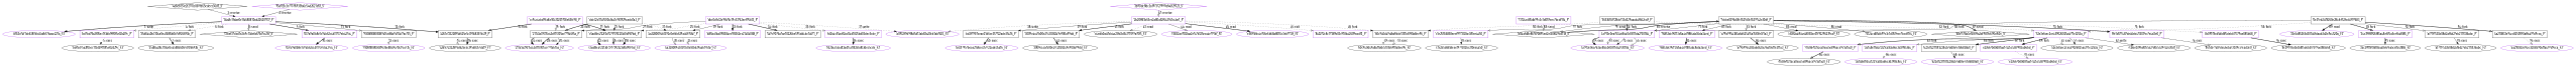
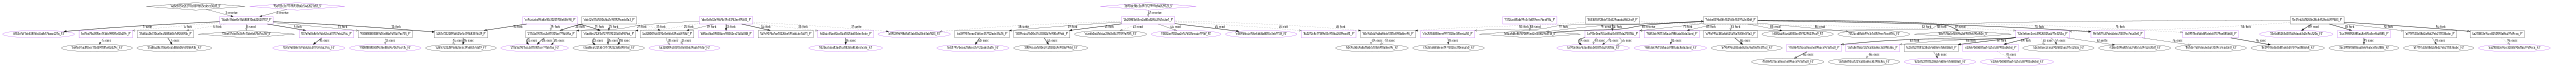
  digraph {
    engine=neato
    fixedsize=false
    fontname="Fira Sans"
    fontsize=10
    nodesep=0.3
    rankdir=TB
    ranksep=0
    splines=true
    node [color=black fontname="Fira Sans" node_type=Process shape=box]
    edge [arrowhead=onormal fontname="Fira Sans" style=bold]
    "'d553e74f1dc6387db45afb57baac221a_F3'" [color=purple node_type=file shape=ellipse]
    "'04a8c1fdae0e1f4680810ab226207517_P'" [color=purple]
    "'bd7bd75a3f05ec1f3db9ff0f5e02d29c_P'" [color=purple]
    "'35d8440b3104e0e45885b0b7d926693b_P'"
    "'72bef37cbd1e2b9c13defa675d7c4167_S'" [node_type=Socket shape=diamond]
    "'037a9a0b8e1c94b62c4b11737eb427c4_P'" [color=purple]
    "'9308f80805089416e88a94704f7ac735_P'"
    "'4261c72322895d625e5c39568357d419_P'"
    "'bd7bd75a3f05ec1f3db9ff0f5e02d29c_F3'" [node_type=File shape=ellipse]
    "'35d8440b3104e0e45885b0b7d926693b_F3'" [node_type=File shape=ellipse]
    "'037a9a0b8e1c94b62c4b11737eb427c4_F3'" [color=purple node_type=File shape=ellipse]
    "'9308f80805089416e88a94704f7ac735_F3'" [color=purple node_type=File shape=ellipse]
    "'4261c72322895d625e5c39568357d419_F1'" [node_type=File shape=ellipse]
    "'93a925c3e7717f6935fa6c54d2621d5f_S'" [color=purple node_type=Socket shape=diamond]
    "'4a6e8151e2f2770c069fb55edeec36d5_S'" [node_type=Socket shape=diamond]
    "'cc94c4cbd96d6e10410231708e65fc98_P'" [color=purple]
    "'c5ad8e4722f3d727f7392323d0d987bd_P'"
    "'21141a39315c43df15101ac777f46f5a_P'"
-   "'c5ad8e4722f3d727f7392323d0d987bd_F3'" [color=purple node_type=File shape=ellipse]
+   "'c5ad8e4722f3d727f7392323d0d987bd_F3'" [node_type=File shape=ellipse]
    "'21141a39315c43df15101ac777f46f5a_F3'" [color=purple node_type=File shape=ellipse]
    "'ddc32d11476004fb41c981929aedd1a3_P'"
    "'4a3280094b1392c0efdb639a46f76f47_P'"
    "'4a3280094b1392c0efdb639a46f76f47_F3'" [color=purple node_type=File shape=ellipse]
    "'dbc0dfc32e9fb76c19c53762eef95b13_P'" [color=purple]
    "'b85ba1ba098384ec7f8362ec21404088_P'" [color=purple]
    "'549c9076a7ae10226be595dd4bc14671_P'"
    "'fd2b4c55adf2ad14d1825bd03dec5cde_P'" [color=purple]
    "'a0932f9d9f8d5d13ab83a20cb1ab7823_F3'" [color=purple node_type=file shape=ellipse]
    "'fd2b4c55adf2ad14d1825bd03dec5cde_F3'" [color=purple node_type=File shape=ellipse]
    "'2b20ff61b65ec2a80a52f643941c4be1_P'" [color=purple]
    "'bd3f7957beae21d6ce357722ade35416_P'"
    "'3009e4c47b00e27c2038249e900a99dd_P'"
    "'c4edb0a47bb4a23fd3d54171599a70f5_F3'" [node_type=file shape=ellipse]
    "'f3832ac7002aa2e747b125eca4e791b7_F3'" [color=purple node_type=file shape=ellipse]
    "'e5695fdc4c766e6b68a8055c3eb7713f_F3'" [color=purple node_type=file shape=ellipse]
    "'840272c8c17189b03c918b42609ead51_P'" [color=purple]
    "'60c940d49a8affddc5151b69f0a8ee96_P'"
    "'bd3f7957beae21d6ce357722ade35416_F3'" [color=purple node_type=File shape=ellipse]
    "'3009e4c47b00e27c2038249e900a99dd_F3'" [node_type=File shape=ellipse]
    "'60c940d49a8affddc5151b69f0a8ee96_F3'" [node_type=File shape=ellipse]
    "'3b90dcffdc3af973727999af46f29123_S'" [color=purple node_type=Socket shape=diamond]
    "'5653655f728dc733d329aaab4f662ca9_P'"
    "'52e3efaec2ce459026025a4f71e3253a_P'" [color=purple]
    "'4c913e0ea7634e8b40c0811da2730184_P'" [color=purple]
    "'52e3efaec2ce459026025a4f71e3253a_F3'" [node_type=File shape=ellipse]
    "'7cbbe0396d0fc5527d0c5539742e30df_F3'" [node_type=file shape=ellipse]
    "'70c8670314ca0eac5e8964ce9c1af540_P'" [color=purple]
    "'3a148effd4c1221c483a66c3d3985364_P'" [color=purple]
    "'622d122f10f32284b7dd8e7efd6838a0_P'"
    "'e236670d0d81aa17425c5387903ab6bd_P'" [color=purple]
    "'4c913e0ea7634e8b40c0811da2730184_F3'" [color=purple node_type=File shape=ellipse]
    "'70c8670314ca0eac5e8964ce9c1af540_F3'" [node_type=File shape=ellipse]
-   "'3a148effd4c1221c483a66c3d3985364_F3'" [color=purple node_type=File shape=ellipse]
+   "'3a148effd4c1221c483a66c3d3985364_F3'" [node_type=File shape=ellipse]
    "'622d122f10f32284b7dd8e7efd6838a0_F3'" [color=purple node_type=File shape=ellipse]
    "'e236670d0d81aa17425c5387903ab6bd_F3'" [color=purple node_type=File shape=ellipse]
    "'0e37eb2478260e284fcf52fcd4997683_P'"
    "'33c6d85265d30146fdaab3d2e7b4520a_F3'" [color=purple node_type=file shape=ellipse]
    "'34c39ff8926f85a48e676a5cefb4f885_P'" [color=purple]
    "'af71f7533b08d2af6d27eb2115136abc_P'"
    "'4a210833e94cc8250590affa497d9cca_P'"
    "'34c39ff8926f85a48e676a5cefb4f885_F3'" [node_type=File shape=ellipse]
    "'af71f7533b08d2af6d27eb2115136abc_F3'" [node_type=File shape=ellipse]
    "'4a210833e94cc8250590affa497d9cca_F3'" [color=purple node_type=File shape=ellipse]
    "'7cbbe0396d0fc5527d0c5539742e30df_P'"
    "'ffe1d577487de46eb473039cc7e4d3e0_P'" [color=purple]
    "'8c09178cd5db8f5debb17379ae085b68_P'" [color=purple]
    "'c1e25556858eeef977302bc3f0ee4450_P'" [color=purple]
    "'b84afd8e867870895ed2e300029b5118_S'" [node_type=Socket shape=diamond]
    "'76853dc96113d5a4d7f8f4da36da34ed_P'" [color=purple]
    "'a79b9954383a6d625476a1561fe3f1a3_P'"
    "'c83f2a4f64e48053be31f92296239ca9_F3'" [node_type=file shape=ellipse]
    "'73124cd85db99c3c1d059eec7bcdf1f4_F3'" [node_type=file shape=ellipse]
    "'68c7578a3e5069fa2df981fc690cf60c_S'" [node_type=Socket shape=diamond]
    "'ffe1d577487de46eb473039cc7e4d3e0_F2'" [node_type=File shape=ellipse]
    "'8c09178cd5db8f5debb17379ae085b68_F3'" [node_type=File shape=ellipse]
    "'c1e25556858eeef977302bc3f0ee4450_F3'" [node_type=File shape=ellipse]
    "'76853dc96113d5a4d7f8f4da36da34ed_F3'" [color=purple node_type=File shape=ellipse]
    "'a79b9954383a6d625476a1561fe3f1a3_F3'" [node_type=File shape=ellipse]
    "'73124cd85db99c3c1d059eec7bcdf1f4_P'" [color=purple]
    "'04a8c1fdae0e1f4680810ab226207517_P'" -> "'d553e74f1dc6387db45afb57baac221a_F3'" [arrowhead=normal label="1: write"]
    "'04a8c1fdae0e1f4680810ab226207517_P'" -> "'bd7bd75a3f05ec1f3db9ff0f5e02d29c_P'" [label="4: fork" style=dotted]
    "'04a8c1fdae0e1f4680810ab226207517_P'" -> "'35d8440b3104e0e45885b0b7d926693b_P'" [label="6: fork" style=dotted]
    "'04a8c1fdae0e1f4680810ab226207517_P'" -> "'72bef37cbd1e2b9c13defa675d7c4167_S'" [label="8: send" style=solid]
    "'04a8c1fdae0e1f4680810ab226207517_P'" -> "'037a9a0b8e1c94b62c4b11737eb427c4_P'" [label="9: fork"]
    "'04a8c1fdae0e1f4680810ab226207517_P'" -> "'9308f80805089416e88a94704f7ac735_P'" [label="11: fork" style=solid]
    "'04a8c1fdae0e1f4680810ab226207517_P'" -> "'4261c72322895d625e5c39568357d419_P'" [arrowhead=normal label="13: fork"]
    "'bd7bd75a3f05ec1f3db9ff0f5e02d29c_P'" -> "'bd7bd75a3f05ec1f3db9ff0f5e02d29c_F3'" [arrowhead=normal label="5: exec" style=dotted]
    "'35d8440b3104e0e45885b0b7d926693b_P'" -> "'35d8440b3104e0e45885b0b7d926693b_F3'" [arrowhead=normal label="7: exec"]
    "'037a9a0b8e1c94b62c4b11737eb427c4_P'" -> "'037a9a0b8e1c94b62c4b11737eb427c4_F3'" [arrowhead=normal label="10: exec"]
    "'9308f80805089416e88a94704f7ac735_P'" -> "'9308f80805089416e88a94704f7ac735_F3'" [label="12: exec" style=dotted]
    "'4261c72322895d625e5c39568357d419_P'" -> "'4261c72322895d625e5c39568357d419_F1'" [label="14: exec" style=dotted]
    "'4261c72322895d625e5c39568357d419_P'" -> "'4261c72322895d625e5c39568357d419_F1'" [arrowhead=normal label="16: exec"]
    "'93a925c3e7717f6935fa6c54d2621d5f_S'" -> "'04a8c1fdae0e1f4680810ab226207517_P'" [arrowhead=normal label="2: receive" style=solid]
    "'4a6e8151e2f2770c069fb55edeec36d5_S'" -> "'04a8c1fdae0e1f4680810ab226207517_P'" [arrowhead=normal label="3: receive" style=solid]
    "'cc94c4cbd96d6e10410231708e65fc98_P'" -> "'4261c72322895d625e5c39568357d419_P'" [label="15: fork"]
    "'cc94c4cbd96d6e10410231708e65fc98_P'" -> "'c5ad8e4722f3d727f7392323d0d987bd_P'" [arrowhead=normal label="17: fork"]
    "'cc94c4cbd96d6e10410231708e65fc98_P'" -> "'21141a39315c43df15101ac777f46f5a_P'" [label="19: fork" style=dotted]
    "'c5ad8e4722f3d727f7392323d0d987bd_P'" -> "'c5ad8e4722f3d727f7392323d0d987bd_F3'" [arrowhead=normal label="18: exec"]
    "'c5ad8e4722f3d727f7392323d0d987bd_P'" -> "'c5ad8e4722f3d727f7392323d0d987bd_F3'" [arrowhead=normal label="22: exec"]
    "'c5ad8e4722f3d727f7392323d0d987bd_P'" -> "'c5ad8e4722f3d727f7392323d0d987bd_F3'" [label="26: exec"]
    "'21141a39315c43df15101ac777f46f5a_P'" -> "'21141a39315c43df15101ac777f46f5a_F3'" [arrowhead=normal label="20: exec" style=solid]
    "'21141a39315c43df15101ac777f46f5a_P'" -> "'21141a39315c43df15101ac777f46f5a_F3'" [arrowhead=normal label="24: exec"]
    "'21141a39315c43df15101ac777f46f5a_P'" -> "'21141a39315c43df15101ac777f46f5a_F3'" [arrowhead=normal label="28: exec"]
    "'ddc32d11476004fb41c981929aedd1a3_P'" -> "'c5ad8e4722f3d727f7392323d0d987bd_P'" [arrowhead=normal label="21: fork" style=dotted]
    "'ddc32d11476004fb41c981929aedd1a3_P'" -> "'21141a39315c43df15101ac777f46f5a_P'" [label="23: fork"]
    "'ddc32d11476004fb41c981929aedd1a3_P'" -> "'4a3280094b1392c0efdb639a46f76f47_P'" [arrowhead=normal label="31: fork" style=dotted]
    "'4a3280094b1392c0efdb639a46f76f47_P'" -> "'4a3280094b1392c0efdb639a46f76f47_F3'" [label="30: exec" style=solid]
    "'4a3280094b1392c0efdb639a46f76f47_P'" -> "'4a3280094b1392c0efdb639a46f76f47_F3'" [label="32: exec" style=dotted]
    "'dbc0dfc32e9fb76c19c53762eef95b13_P'" -> "'c5ad8e4722f3d727f7392323d0d987bd_P'" [arrowhead=normal label="25: fork" style=dotted]
    "'dbc0dfc32e9fb76c19c53762eef95b13_P'" -> "'21141a39315c43df15101ac777f46f5a_P'" [arrowhead=normal label="27: fork" style=solid]
    "'dbc0dfc32e9fb76c19c53762eef95b13_P'" -> "'4a3280094b1392c0efdb639a46f76f47_P'" [arrowhead=normal label="29: fork" style=solid]
    "'dbc0dfc32e9fb76c19c53762eef95b13_P'" -> "'b85ba1ba098384ec7f8362ec21404088_P'" [arrowhead=normal label="33: fork"]
    "'dbc0dfc32e9fb76c19c53762eef95b13_P'" -> "'549c9076a7ae10226be595dd4bc14671_P'" [label="34: fork"]
    "'dbc0dfc32e9fb76c19c53762eef95b13_P'" -> "'fd2b4c55adf2ad14d1825bd03dec5cde_P'" [label="35: fork" style=dotted]
    "'dbc0dfc32e9fb76c19c53762eef95b13_P'" -> "'a0932f9d9f8d5d13ab83a20cb1ab7823_F3'" [arrowhead=normal label="37: write" style=dotted]
    "'fd2b4c55adf2ad14d1825bd03dec5cde_P'" -> "'fd2b4c55adf2ad14d1825bd03dec5cde_F3'" [arrowhead=normal label="36: exec"]
    "'2b20ff61b65ec2a80a52f643941c4be1_P'" -> "'a0932f9d9f8d5d13ab83a20cb1ab7823_F3'" [label="38: write" style=dotted]
    "'2b20ff61b65ec2a80a52f643941c4be1_P'" -> "'bd3f7957beae21d6ce357722ade35416_P'" [arrowhead=normal label="39: fork" style=solid]
    "'2b20ff61b65ec2a80a52f643941c4be1_P'" -> "'3009e4c47b00e27c2038249e900a99dd_P'" [arrowhead=normal label="41: fork"]
    "'2b20ff61b65ec2a80a52f643941c4be1_P'" -> "'c4edb0a47bb4a23fd3d54171599a70f5_F3'" [label="43: read" style=dotted]
    "'2b20ff61b65ec2a80a52f643941c4be1_P'" -> "'f3832ac7002aa2e747b125eca4e791b7_F3'" [label="44: read" style=solid]
    "'2b20ff61b65ec2a80a52f643941c4be1_P'" -> "'e5695fdc4c766e6b68a8055c3eb7713f_F3'" [arrowhead=normal label="45: read"]
    "'2b20ff61b65ec2a80a52f643941c4be1_P'" -> "'840272c8c17189b03c918b42609ead51_P'" [label="46: exit" style=dotted]
    "'2b20ff61b65ec2a80a52f643941c4be1_P'" -> "'60c940d49a8affddc5151b69f0a8ee96_P'" [arrowhead=normal label="48: fork" style=dotted]
    "'bd3f7957beae21d6ce357722ade35416_P'" -> "'bd3f7957beae21d6ce357722ade35416_F3'" [arrowhead=normal label="40: exec"]
    "'3009e4c47b00e27c2038249e900a99dd_P'" -> "'3009e4c47b00e27c2038249e900a99dd_F3'" [arrowhead=normal label="42: exec"]
    "'60c940d49a8affddc5151b69f0a8ee96_P'" -> "'60c940d49a8affddc5151b69f0a8ee96_F3'" [label="49: exec" style=dotted]
    "'60c940d49a8affddc5151b69f0a8ee96_P'" -> "'60c940d49a8affddc5151b69f0a8ee96_F3'" [label="51: exec" style=dotted]
    "'3b90dcffdc3af973727999af46f29123_S'" -> "'2b20ff61b65ec2a80a52f643941c4be1_P'" [label="47: receive" style=solid]
    "'5653655f728dc733d329aaab4f662ca9_P'" -> "'60c940d49a8affddc5151b69f0a8ee96_P'" [arrowhead=normal label="50: fork" style=dotted]
    "'5653655f728dc733d329aaab4f662ca9_P'" -> "'52e3efaec2ce459026025a4f71e3253a_P'" [label="52: fork" style=dotted]
    "'5653655f728dc733d329aaab4f662ca9_P'" -> "'4c913e0ea7634e8b40c0811da2730184_P'" [label="54: fork"]
    "'52e3efaec2ce459026025a4f71e3253a_P'" -> "'52e3efaec2ce459026025a4f71e3253a_F3'" [label="53: exec" style=dotted]
    "'52e3efaec2ce459026025a4f71e3253a_P'" -> "'52e3efaec2ce459026025a4f71e3253a_F3'" [arrowhead=normal label="57: exec" style=solid]
    "'52e3efaec2ce459026025a4f71e3253a_P'" -> "'7cbbe0396d0fc5527d0c5539742e30df_F3'" [arrowhead=normal label="62: write" style=solid]
    "'52e3efaec2ce459026025a4f71e3253a_P'" -> "'70c8670314ca0eac5e8964ce9c1af540_P'" [label="63: fork"]
    "'52e3efaec2ce459026025a4f71e3253a_P'" -> "'3a148effd4c1221c483a66c3d3985364_P'" [label="65: fork" style=solid]
    "'52e3efaec2ce459026025a4f71e3253a_P'" -> "'622d122f10f32284b7dd8e7efd6838a0_P'" [arrowhead=normal label="67: fork"]
    "'52e3efaec2ce459026025a4f71e3253a_P'" -> "'e236670d0d81aa17425c5387903ab6bd_P'" [arrowhead=normal label="69: fork"]
    "'4c913e0ea7634e8b40c0811da2730184_P'" -> "'4c913e0ea7634e8b40c0811da2730184_F3'" [label="55: exec" style=solid]
    "'4c913e0ea7634e8b40c0811da2730184_P'" -> "'4c913e0ea7634e8b40c0811da2730184_F3'" [arrowhead=normal label="59: exec"]
    "'4c913e0ea7634e8b40c0811da2730184_P'" -> "'4c913e0ea7634e8b40c0811da2730184_F3'" [label="61: exec" style=solid]
    "'4c913e0ea7634e8b40c0811da2730184_P'" -> "'4c913e0ea7634e8b40c0811da2730184_F3'" [arrowhead=normal label="72: exec" style=solid]
    "'70c8670314ca0eac5e8964ce9c1af540_P'" -> "'70c8670314ca0eac5e8964ce9c1af540_F3'" [label="64: exec"]
    "'3a148effd4c1221c483a66c3d3985364_P'" -> "'3a148effd4c1221c483a66c3d3985364_F3'" [label="66: exec" style=dotted]
    "'622d122f10f32284b7dd8e7efd6838a0_P'" -> "'622d122f10f32284b7dd8e7efd6838a0_F3'" [arrowhead=normal label="68: exec" style=solid]
    "'e236670d0d81aa17425c5387903ab6bd_P'" -> "'e236670d0d81aa17425c5387903ab6bd_F3'" [label="70: exec" style=dotted]
    "'0e37eb2478260e284fcf52fcd4997683_P'" -> "'52e3efaec2ce459026025a4f71e3253a_P'" [label="56: fork" style=dotted]
    "'0e37eb2478260e284fcf52fcd4997683_P'" -> "'4c913e0ea7634e8b40c0811da2730184_P'" [label="58: fork" style=solid]
    "'0e37eb2478260e284fcf52fcd4997683_P'" -> "'33c6d85265d30146fdaab3d2e7b4520a_F3'" [arrowhead=normal label="89: read"]
    "'0e37eb2478260e284fcf52fcd4997683_P'" -> "'34c39ff8926f85a48e676a5cefb4f885_P'" [label="30: fork"]
    "'0e37eb2478260e284fcf52fcd4997683_P'" -> "'af71f7533b08d2af6d27eb2115136abc_P'" [label="92: fork" style=solid]
    "'0e37eb2478260e284fcf52fcd4997683_P'" -> "'4a210833e94cc8250590affa497d9cca_P'" [label="94: fork"]
    "'34c39ff8926f85a48e676a5cefb4f885_P'" -> "'34c39ff8926f85a48e676a5cefb4f885_F3'" [label="91: exec"]
    "'af71f7533b08d2af6d27eb2115136abc_P'" -> "'af71f7533b08d2af6d27eb2115136abc_F3'" [arrowhead=normal label="93: exec" style=solid]
    "'4a210833e94cc8250590affa497d9cca_P'" -> "'4a210833e94cc8250590affa497d9cca_F3'" [label="95: exec" style=dotted]
    "'7cbbe0396d0fc5527d0c5539742e30df_P'" -> "'4c913e0ea7634e8b40c0811da2730184_P'" [label="71: fork" style=solid]
    "'7cbbe0396d0fc5527d0c5539742e30df_P'" -> "'ffe1d577487de46eb473039cc7e4d3e0_P'" [arrowhead=normal label="73: fork"]
    "'7cbbe0396d0fc5527d0c5539742e30df_P'" -> "'8c09178cd5db8f5debb17379ae085b68_P'" [label="75: fork" style=dotted]
    "'7cbbe0396d0fc5527d0c5539742e30df_P'" -> "'c1e25556858eeef977302bc3f0ee4450_P'" [label="77: fork" style=solid]
    "'7cbbe0396d0fc5527d0c5539742e30df_P'" -> "'b84afd8e867870895ed2e300029b5118_S'" [label="79: send" style=solid]
    "'7cbbe0396d0fc5527d0c5539742e30df_P'" -> "'76853dc96113d5a4d7f8f4da36da34ed_P'" [arrowhead=normal label="81: fork" style=solid]
    "'7cbbe0396d0fc5527d0c5539742e30df_P'" -> "'a79b9954383a6d625476a1561fe3f1a3_P'" [label="83: fork" style=dotted]
    "'7cbbe0396d0fc5527d0c5539742e30df_P'" -> "'c83f2a4f64e48053be31f92296239ca9_F3'" [arrowhead=normal label="85: read" style=solid]
    "'7cbbe0396d0fc5527d0c5539742e30df_P'" -> "'73124cd85db99c3c1d059eec7bcdf1f4_F3'" [label="86: read" style=solid]
    "'7cbbe0396d0fc5527d0c5539742e30df_P'" -> "'68c7578a3e5069fa2df981fc690cf60c_S'" [label="87: send"]
    "'ffe1d577487de46eb473039cc7e4d3e0_P'" -> "'ffe1d577487de46eb473039cc7e4d3e0_F2'" [label="74: exec" style=solid]
    "'8c09178cd5db8f5debb17379ae085b68_P'" -> "'8c09178cd5db8f5debb17379ae085b68_F3'" [arrowhead=normal label="76: exec"]
    "'c1e25556858eeef977302bc3f0ee4450_P'" -> "'c1e25556858eeef977302bc3f0ee4450_F3'" [arrowhead=normal label="78: exec" style=solid]
    "'b84afd8e867870895ed2e300029b5118_S'" -> "'7cbbe0396d0fc5527d0c5539742e30df_P'" [label="80: receive"]
-   "'76853dc96113d5a4d7f8f4da36da34ed_P'" -> "'76853dc96113d5a4d7f8f4da36da34ed_F3'" [arrowhead=normal label="82: exec"]
+   "'76853dc96113d5a4d7f8f4da36da34ed_P'" -> "'76853dc96113d5a4d7f8f4da36da34ed_F3'" [arrowhead=normal label="82: exec" style=dotted]
    "'a79b9954383a6d625476a1561fe3f1a3_P'" -> "'a79b9954383a6d625476a1561fe3f1a3_F3'" [arrowhead=normal label="84: exec"]
    "'73124cd85db99c3c1d059eec7bcdf1f4_P'" -> "'b84afd8e867870895ed2e300029b5118_S'" [label="88: send" style=dotted]
  }
